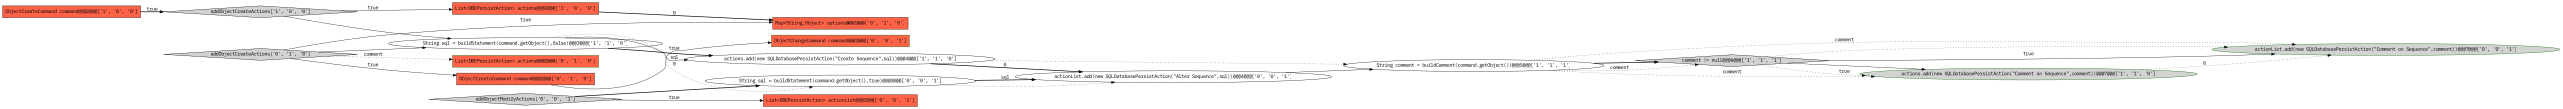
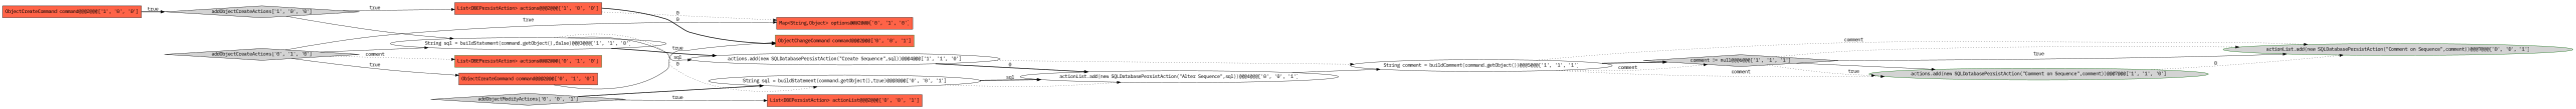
  digraph {
    fontname="IBM Plex Mono"
    rankdir=LR
    node [color=black fillcolor=tomato fontname="IBM Plex Mono" shape=ellipse style=filled]
    edge [fontname="IBM Plex Mono" style=solid]
    n1 [fillcolor=white label="actionList.add(new SQLDatabasePersistAction(\"Alter Sequence\",sql))@@@4@@@['0', '0', '1']"]
    n2 [fillcolor=white label="String comment = buildComment(command.getObject())@@@5@@@['1', '1', '1']"]
    n3 [color=darkgreen fillcolor=lightgray label="actionList.add(new SQLDatabasePersistAction(\"Comment on Sequence\",comment))@@@7@@@['0', '0', '1']"]
    n4 [fillcolor=lightgray label="comment != null@@@6@@@['1', '1', '1']" shape=diamond]
    n5 [color=darkgreen fillcolor=lightgray label="actions.add(new SQLDatabasePersistAction(\"Comment on Sequence\",comment))@@@7@@@['1', '1', '0']"]
    n6 [label="List<DBEPersistAction> actionList@@@2@@@['0', '0', '1']" shape=box]
    n7 [fillcolor=lightgray label="addObjectModifyActions['0', '0', '1']" shape=diamond]
    n8 [fillcolor=white label="String sql = buildStatement(command.getObject(),true)@@@3@@@['0', '0', '1']"]
    n9 [color=darkgreen label="ObjectChangeCommand command@@@2@@@['0', '0', '1']" shape=box]
    n10 [label="Map<String,Object> options@@@2@@@['0', '1', '0']" shape=box]
    n11 [fillcolor=white label="actions.add(new SQLDatabasePersistAction(\"Create Sequence\",sql))@@@4@@@['1', '1', '0']"]
    n12 [fillcolor=lightgray label="addObjectCreateActions['0', '1', '0']" shape=diamond]
    n13 [fillcolor=white label="String sql = buildStatement(command.getObject(),false)@@@3@@@['1', '1', '0']"]
    n14 [label="ObjectCreateCommand command@@@2@@@['0', '1', '0']" shape=box]
    n15 [color=darkgreen label="List<DBEPersistAction> actions@@@2@@@['0', '1', '0']" shape=box]
    n16 [label="List<DBEPersistAction> actions@@@2@@@['1', '0', '0']" shape=box]
    n17 [label="ObjectCreateCommand command@@@2@@@['1', '0', '0']" shape=box]
    n18 [fillcolor=lightgray label="addObjectCreateActions['1', '0', '0']" shape=diamond]
    n1 -> n2
    n2 -> n3 [label=comment style=dotted]
    n2 -> n4 [label=comment style=dotted]
    n2 -> n4 [style=bold]
    n2 -> n5 [label=comment style=dotted]
    n4 -> n3 [style=dotted]
    n4 -> n3 [label=true]
    n4 -> n5 [label=true style=dotted]
    n4 -> n5
    n5 -> n3 [label=0 style=dotted]
    n7 -> n6 [label=true]
    n7 -> n8 [style=bold]
    n8 -> n1 [style=dotted]
    n8 -> n1 [label=sql style=bold]
    n11 -> n1 [label=0 style=bold]
    n11 -> n2 [style=dotted]
    n12 -> n10 [label=true]
    n12 -> n13
    n12 -> n14 [label=true]
    n12 -> n15 [label=comment style=dotted]
    n13 -> n8 [label=0 style=dotted]
    n13 -> n11 [style=bold]
    n13 -> n11 [label=sql]
    n14 -> n9 [label=true]
-   n16 -> n10 [label=0 style=bold]
+   n16 -> n9 [label=0 style=bold]
+   n16 -> n10 [label=0 style=dotted]
    n17 -> n18 [label=true style=bold]
    n18 -> n13
    n18 -> n16 [label=true]
  }
